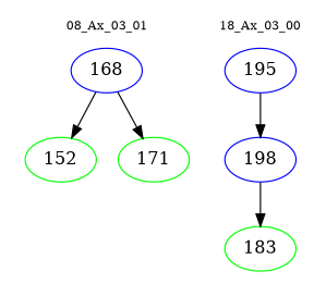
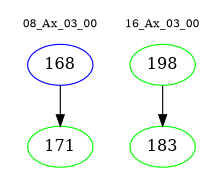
  digraph {
    node [color=blue]
    edge [color=black]
    n1 [label=168]
-   n2 [color=green label=152]
    n3 [color=green label=171]
-   n4 [label=195]
    n5 [color=green label=183]
-   n6 [label=198]
+   n6 [color=green label=198]
    subgraph cluster_1 {
      color=white
      fontsize=10
-     label="08_Ax_03_01"
+     label="08_Ax_03_00"
      n1
-     n2
      n3
    }
    subgraph cluster_2 {
      color=white
      fontsize=10
-     label="18_Ax_03_00"
-     n4
+     label="16_Ax_03_00"
      n5
      n6
    }
-   n1 -> n2
    n1 -> n3
-   n4 -> n6
    n6 -> n5
  }
